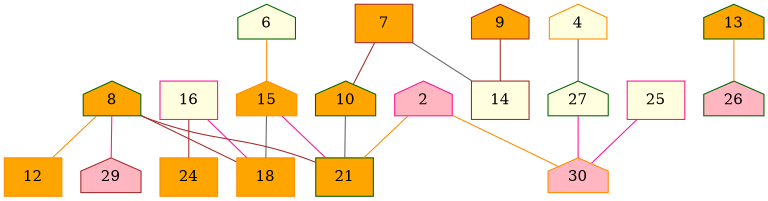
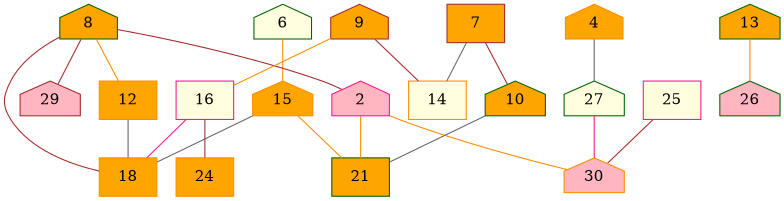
  graph {
    node [color=darkgreen fillcolor=orange shape=house style=filled]
    edge [color=darkorange weight=1.0]
    2 [color=deeppink fillcolor=lightpink]
    n2 [label=21 shape=box]
    30 [color=darkorange fillcolor=lightpink]
-   4 [color=darkorange fillcolor=lightyellow]
+   4 [color=darkorange]
    27 [fillcolor=lightyellow]
    6 [fillcolor=lightyellow]
    15 [color=darkorange]
    18 [color=darkorange shape=box]
    7 [color=brown shape=box]
    10
-   14 [color=brown fillcolor=lightyellow shape=box]
+   14 [color=darkorange fillcolor=lightyellow shape=box]
    8
    12 [color=darkorange shape=box]
    29 [color=brown fillcolor=lightpink]
    9 [color=brown]
    16 [color=deeppink fillcolor=lightyellow shape=box]
    24 [color=darkorange shape=box]
    26 [fillcolor=lightpink]
    13
    25 [color=deeppink fillcolor=lightyellow shape=box]
    2 -- n2
    2 -- 30
    4 -- 27 [color=gray40]
    27 -- 30 [color=deeppink]
    6 -- 15
-   15 -- n2 [color=deeppink]
+   15 -- n2
    15 -- 18 [color=gray40]
    7 -- 10 [color=brown]
    7 -- 14 [color=gray40]
    10 -- n2 [color=gray40]
-   8 -- n2 [color=brown]
+   8 -- 2 [color=brown]
    8 -- 18 [color=brown]
    8 -- 12
-   8 -- 29 [color=deeppink]
+   8 -- 29 [color=brown]
+   12 -- 18 [color=gray40]
    9 -- 14 [color=brown]
+   9 -- 16
    16 -- 18 [color=deeppink]
    16 -- 24 [color=brown weight=3.0]
    13 -- 26
-   25 -- 30 [color=deeppink]
+   25 -- 30 [color=brown]
  }
